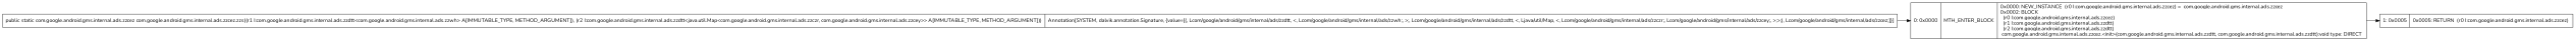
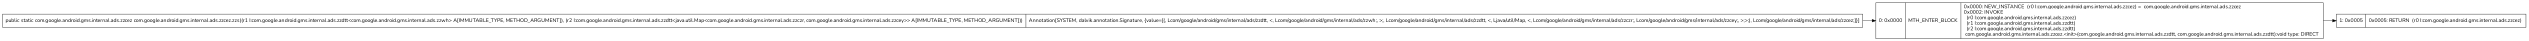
  digraph {
    rankdir=LR
    fontname=Nunito
    node [shape=record fontname=Nunito]
    edge [fontname=Nunito]
-   n1 [label="{0\:\ 0x0000|MTH_ENTER_BLOCK\l|0x0000: NEW_INSTANCE  (r0 I:com.google.android.gms.internal.ads.zzcez) =  com.google.android.gms.internal.ads.zzcez \l0x0002: BLOCK  \l  (r0 I:com.google.android.gms.internal.ads.zzcez)\l  (r1 I:com.google.android.gms.internal.ads.zzdtt)\l  (r2 I:com.google.android.gms.internal.ads.zzdtt)\l com.google.android.gms.internal.ads.zzcez.\<init\>(com.google.android.gms.internal.ads.zzdtt, com.google.android.gms.internal.ads.zzdtt):void type: DIRECT \l}"]
+   n1 [label="{0\:\ 0x0000|MTH_ENTER_BLOCK\l|0x0000: NEW_INSTANCE  (r0 I:com.google.android.gms.internal.ads.zzcez) =  com.google.android.gms.internal.ads.zzcez \l0x0002: INVOKE  \l  (r0 I:com.google.android.gms.internal.ads.zzcez)\l  (r1 I:com.google.android.gms.internal.ads.zzdtt)\l  (r2 I:com.google.android.gms.internal.ads.zzdtt)\l com.google.android.gms.internal.ads.zzcez.\<init\>(com.google.android.gms.internal.ads.zzdtt, com.google.android.gms.internal.ads.zzdtt):void type: DIRECT \l}"]
    n2 [label="{1\:\ 0x0005|0x0005: RETURN  (r0 I:com.google.android.gms.internal.ads.zzcez) \l}"]
    n3 [label="{public static com.google.android.gms.internal.ads.zzcez com.google.android.gms.internal.ads.zzcez.zzs((r1 I:com.google.android.gms.internal.ads.zzdtt\<com.google.android.gms.internal.ads.zzwh\> A[IMMUTABLE_TYPE, METHOD_ARGUMENT]), (r2 I:com.google.android.gms.internal.ads.zzdtt\<java.util.Map\<com.google.android.gms.internal.ads.zzczr, com.google.android.gms.internal.ads.zzcey\>\> A[IMMUTABLE_TYPE, METHOD_ARGUMENT]))  | Annotation[SYSTEM, dalvik.annotation.Signature, \{value=[(, Lcom\/google\/android\/gms\/internal\/ads\/zzdtt, \<, Lcom\/google\/android\/gms\/internal\/ads\/zzwh;, \>;, Lcom\/google\/android\/gms\/internal\/ads\/zzdtt, \<, Ljava\/util\/Map, \<, Lcom\/google\/android\/gms\/internal\/ads\/zzczr;, Lcom\/google\/android\/gms\/internal\/ads\/zzcey;, \>;\>;), Lcom\/google\/android\/gms\/internal\/ads\/zzcez;]\}]\l}"]
    n1 -> n2
    n3 -> n1
  }
